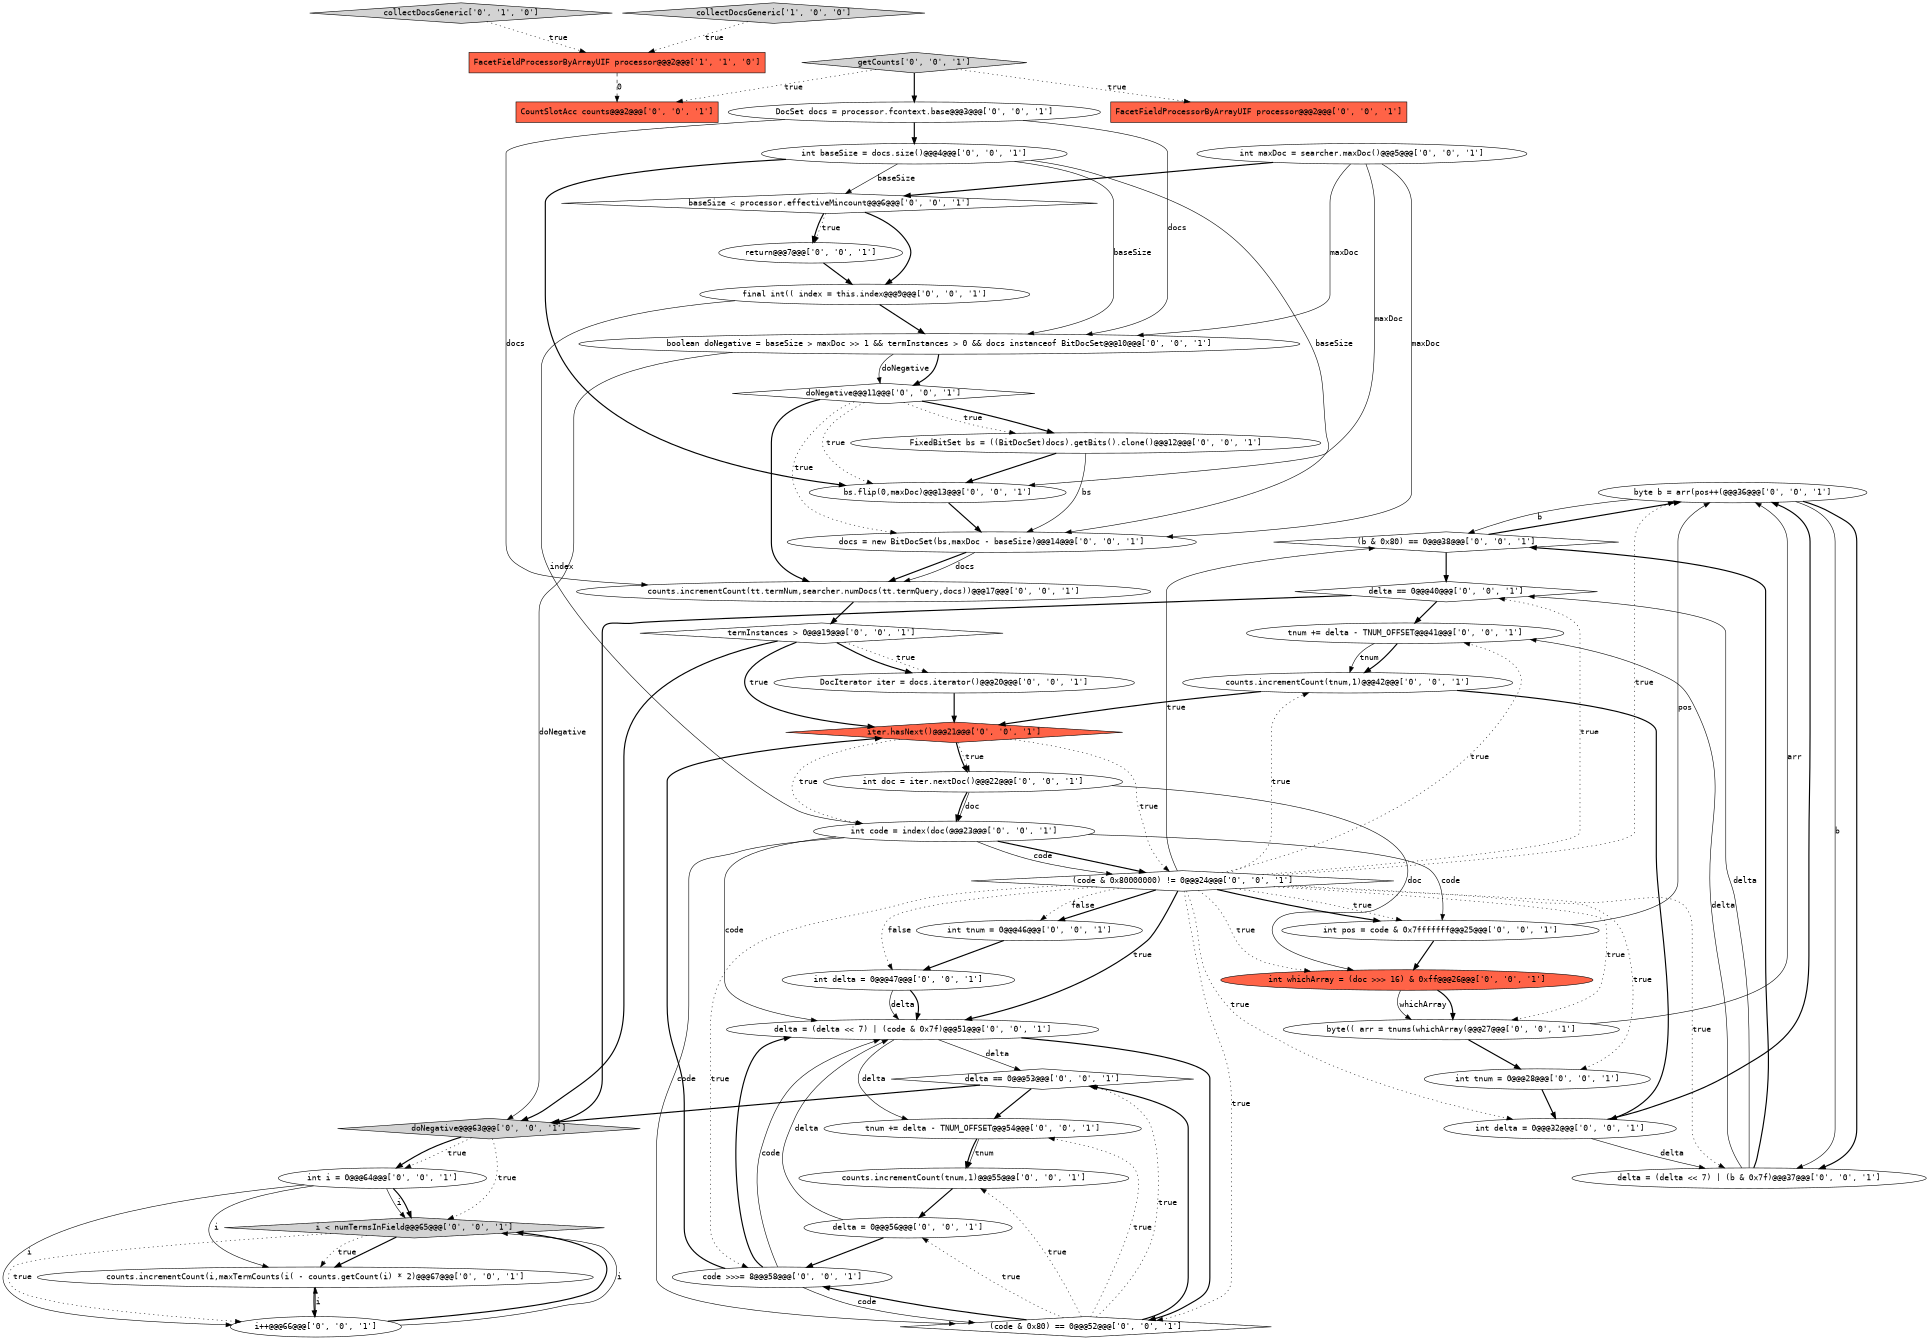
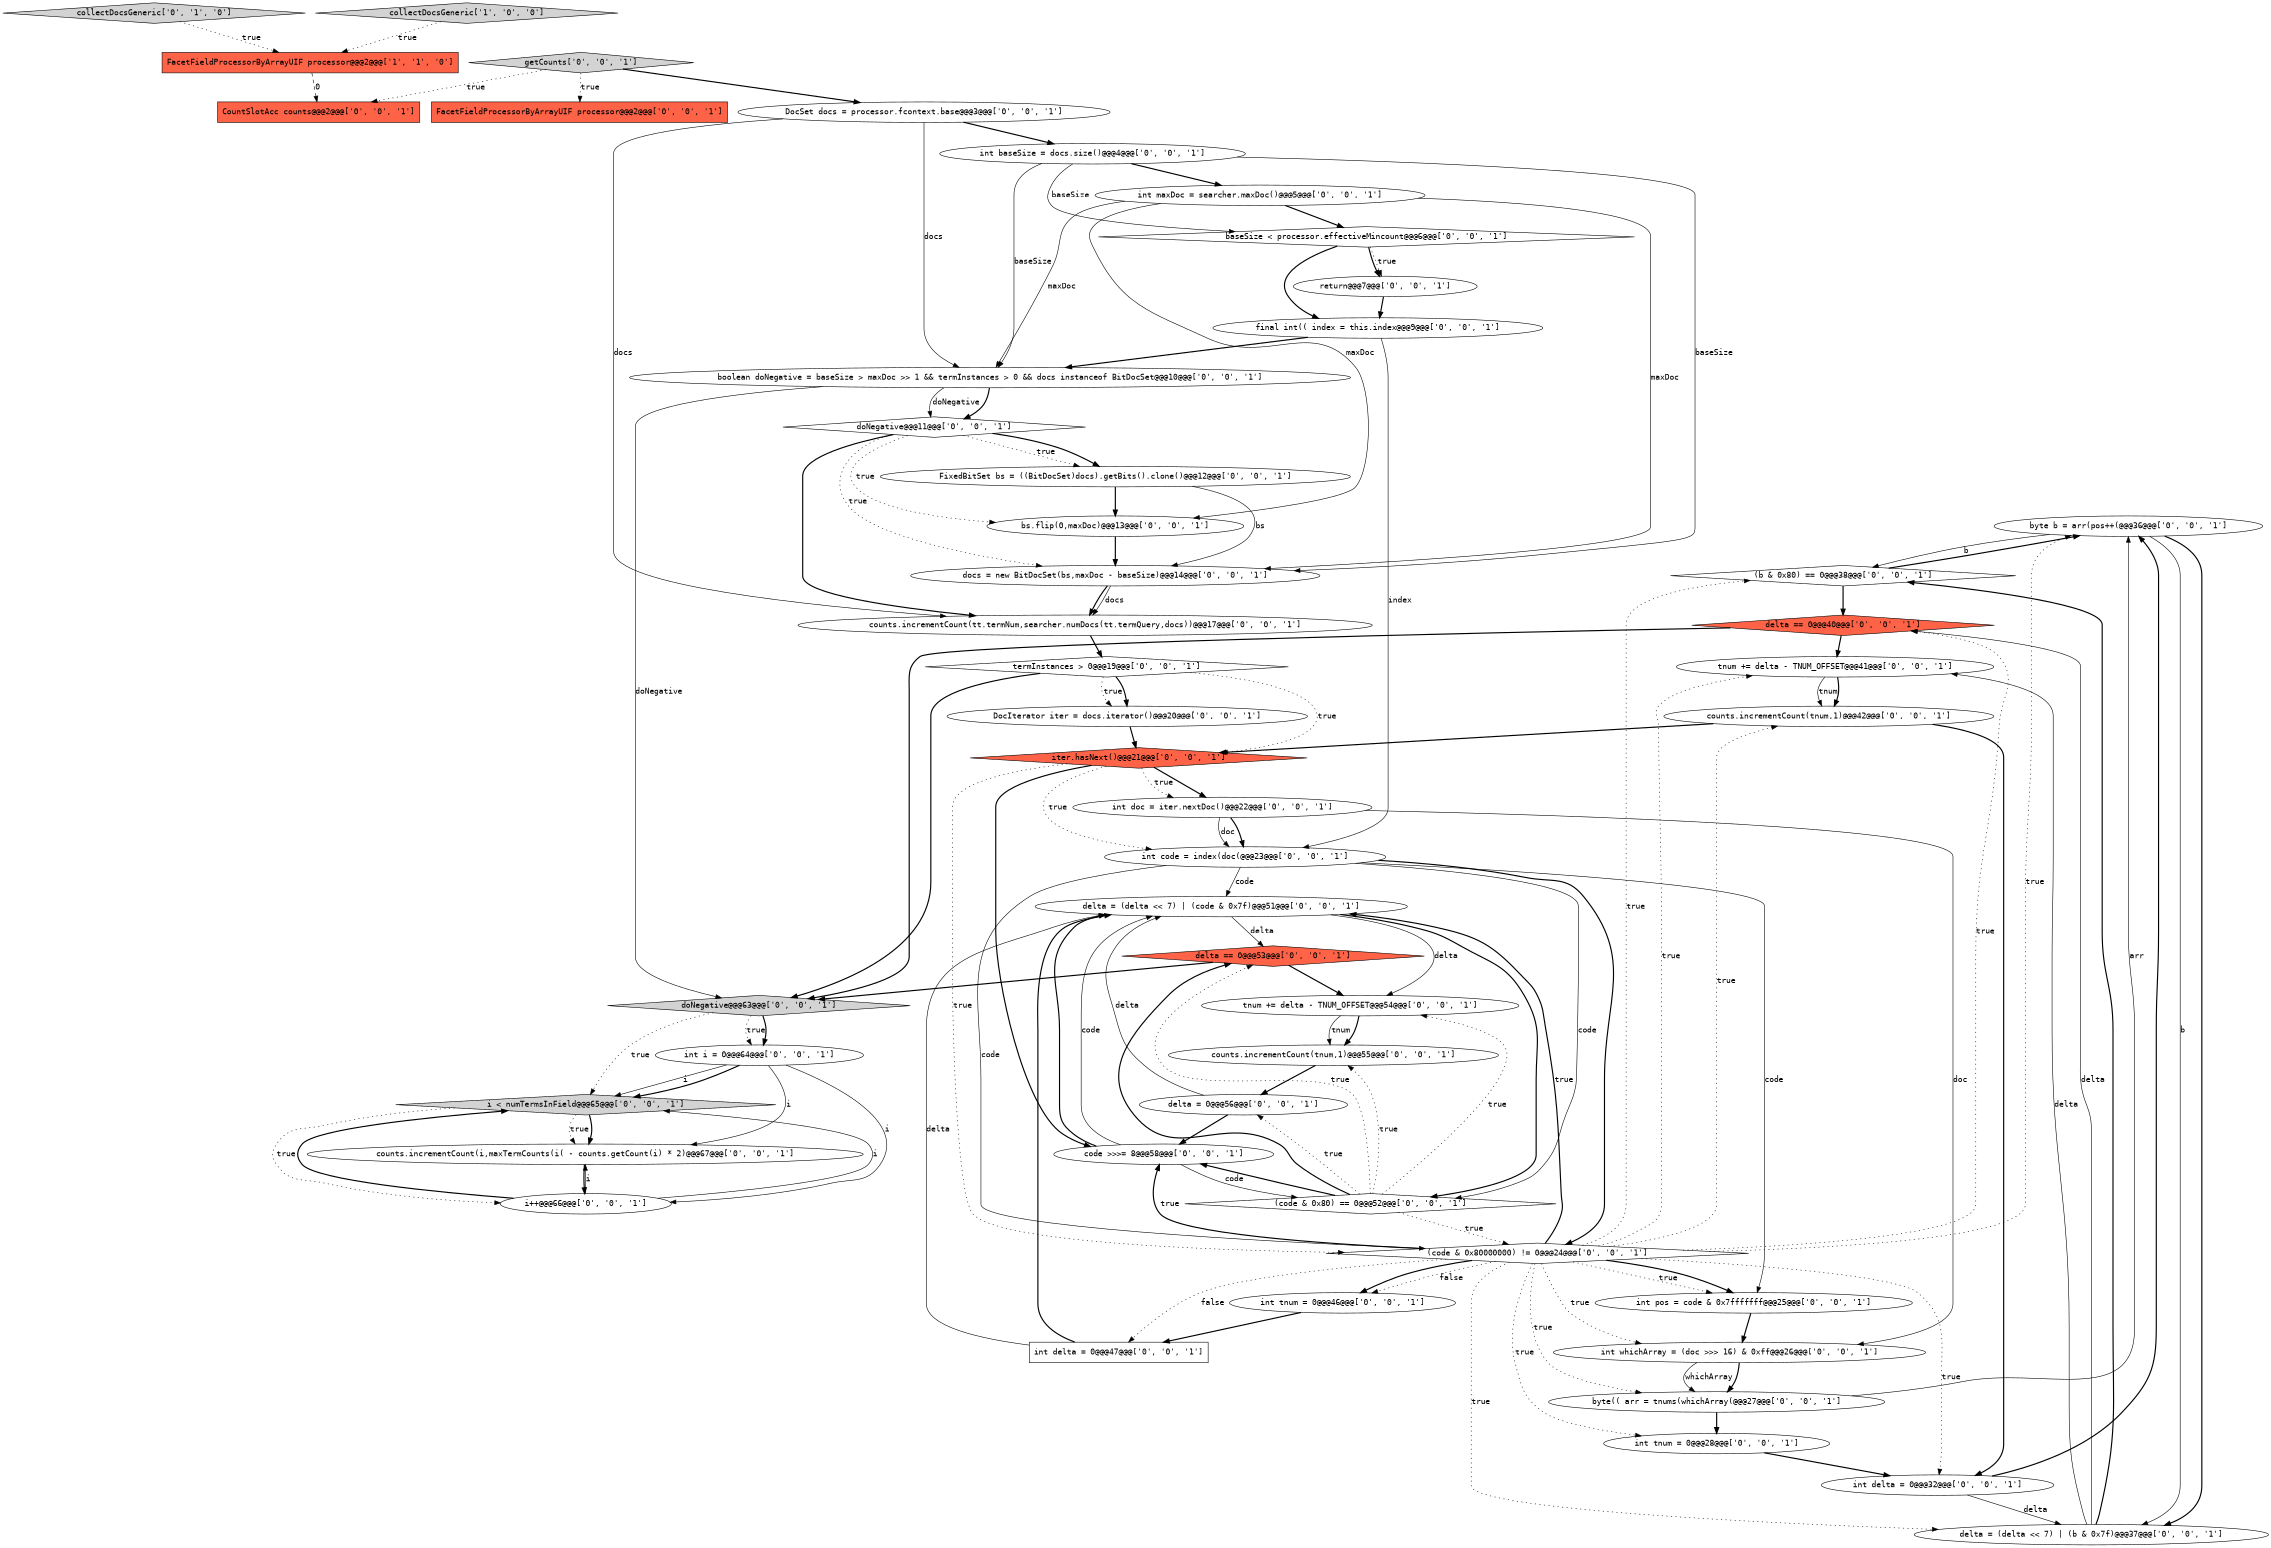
  digraph {
    fontname="DejaVu Sans Mono"
    node [fillcolor=white fontname="DejaVu Sans Mono" shape=ellipse style=filled]
    edge [fontname="DejaVu Sans Mono" style=bold]
    n1 [label="byte b = arr(pos++(@@@36@@@['0', '0', '1']"]
    n2 [label="(b & 0x80) == 0@@@38@@@['0', '0', '1']" shape=diamond]
    n3 [label="delta = (delta << 7) | (b & 0x7f)@@@37@@@['0', '0', '1']"]
-   n4 [label="delta == 0@@@40@@@['0', '0', '1']" shape=diamond]
+   n4 [fillcolor=tomato label="delta == 0@@@40@@@['0', '0', '1']" shape=diamond]
    n5 [label="tnum += delta - TNUM_OFFSET@@@41@@@['0', '0', '1']"]
    n6 [fillcolor=tomato label="CountSlotAcc counts@@@2@@@['0', '0', '1']" shape=box]
    n7 [label="counts.incrementCount(i,maxTermCounts(i( - counts.getCount(i) * 2)@@@67@@@['0', '0', '1']"]
    n8 [label="i++@@@66@@@['0', '0', '1']"]
    n9 [fillcolor=lightgray label="i < numTermsInField@@@65@@@['0', '0', '1']" shape=diamond]
-   n10 [label="delta == 0@@@53@@@['0', '0', '1']" shape=diamond]
+   n10 [fillcolor=tomato label="delta == 0@@@53@@@['0', '0', '1']" shape=diamond]
    n11 [label="tnum += delta - TNUM_OFFSET@@@54@@@['0', '0', '1']"]
    n12 [fillcolor=lightgray label="doNegative@@@63@@@['0', '0', '1']" shape=diamond]
    n13 [label="counts.incrementCount(tnum,1)@@@55@@@['0', '0', '1']"]
    n14 [label="int i = 0@@@64@@@['0', '0', '1']"]
-   n15 [label="int delta = 0@@@47@@@['0', '0', '1']"]
+   n15 [label="int delta = 0@@@47@@@['0', '0', '1']" shape=box]
    n16 [label="delta = (delta << 7) | (code & 0x7f)@@@51@@@['0', '0', '1']"]
    n17 [label="(code & 0x80) == 0@@@52@@@['0', '0', '1']" shape=diamond]
    n18 [label="counts.incrementCount(tnum,1)@@@42@@@['0', '0', '1']"]
    n19 [label="int delta = 0@@@32@@@['0', '0', '1']"]
    n20 [fillcolor=tomato label="iter.hasNext()@@@21@@@['0', '0', '1']" shape=diamond]
    n21 [label="int pos = code & 0x7fffffff@@@25@@@['0', '0', '1']"]
-   n22 [fillcolor=tomato label="int whichArray = (doc >>> 16) & 0xff@@@26@@@['0', '0', '1']"]
+   n22 [label="int whichArray = (doc >>> 16) & 0xff@@@26@@@['0', '0', '1']"]
    n23 [label="byte(( arr = tnums(whichArray(@@@27@@@['0', '0', '1']"]
    n24 [label="int code = index(doc(@@@23@@@['0', '0', '1']"]
    n25 [label="(code & 0x80000000) != 0@@@24@@@['0', '0', '1']" shape=diamond]
    n26 [label="int doc = iter.nextDoc()@@@22@@@['0', '0', '1']"]
    n27 [label="doNegative@@@11@@@['0', '0', '1']" shape=diamond]
    n28 [label="FixedBitSet bs = ((BitDocSet)docs).getBits().clone()@@@12@@@['0', '0', '1']"]
    n29 [label="counts.incrementCount(tt.termNum,searcher.numDocs(tt.termQuery,docs))@@@17@@@['0', '0', '1']"]
    n30 [label="bs.flip(0,maxDoc)@@@13@@@['0', '0', '1']"]
    n31 [label="docs = new BitDocSet(bs,maxDoc - baseSize)@@@14@@@['0', '0', '1']"]
    n32 [label="termInstances > 0@@@19@@@['0', '0', '1']" shape=diamond]
    n33 [label="code >>>= 8@@@58@@@['0', '0', '1']"]
    n34 [label="delta = 0@@@56@@@['0', '0', '1']"]
    n35 [fillcolor=tomato label="FacetFieldProcessorByArrayUIF processor@@@2@@@['1', '1', '0']" shape=box]
    n36 [label="DocIterator iter = docs.iterator()@@@20@@@['0', '0', '1']"]
    n37 [label="int tnum = 0@@@46@@@['0', '0', '1']"]
    n38 [label="int tnum = 0@@@28@@@['0', '0', '1']"]
    n39 [fillcolor=lightgray label="collectDocsGeneric['0', '1', '0']" shape=diamond]
    n40 [label="boolean doNegative = baseSize > maxDoc >> 1 && termInstances > 0 && docs instanceof BitDocSet@@@10@@@['0', '0', '1']"]
    n41 [label="final int(( index = this.index@@@9@@@['0', '0', '1']"]
    n42 [label="int maxDoc = searcher.maxDoc()@@@5@@@['0', '0', '1']"]
    n43 [label="baseSize < processor.effectiveMincount@@@6@@@['0', '0', '1']" shape=diamond]
    n44 [label="return@@@7@@@['0', '0', '1']"]
    n45 [fillcolor=lightgray label="getCounts['0', '0', '1']" shape=diamond]
    n46 [fillcolor=tomato label="FacetFieldProcessorByArrayUIF processor@@@2@@@['0', '0', '1']" shape=box]
    n47 [label="DocSet docs = processor.fcontext.base@@@3@@@['0', '0', '1']"]
    n48 [label="int baseSize = docs.size()@@@4@@@['0', '0', '1']"]
    n49 [fillcolor=lightgray label="collectDocsGeneric['1', '0', '0']" shape=diamond]
    n1 -> n2 [label=b style=solid]
    n1 -> n3 [label=b style=solid]
    n1 -> n3
    n2 -> n1
    n2 -> n4
    n3 -> n2
    n3 -> n4 [label=delta style=solid]
    n3 -> n5 [label=delta style=solid]
    n4 -> n5
    n4 -> n12
    n5 -> n18 [label=tnum style=solid]
    n5 -> n18
    n7 -> n8
    n8 -> n7 [label=i style=solid]
    n8 -> n9
    n8 -> n9 [label=i style=solid]
    n9 -> n7
    n9 -> n7 [label=true style=dotted]
    n9 -> n8 [label=true style=dotted]
    n10 -> n11
    n10 -> n12
    n11 -> n13
    n11 -> n13 [label=tnum style=solid]
    n12 -> n9 [label=true style=dotted]
    n12 -> n14 [label=true style=dotted]
    n12 -> n14
    n13 -> n34
    n14 -> n7 [label=i style=solid]
    n14 -> n8 [label=i style=solid]
    n14 -> n9 [label=i style=solid]
    n14 -> n9
    n15 -> n16
    n15 -> n16 [label=delta style=solid]
    n16 -> n10 [label=delta style=solid]
    n16 -> n11 [label=delta style=solid]
    n16 -> n17
    n17 -> n10 [label=true style=dotted]
    n17 -> n10
    n17 -> n11 [label=true style=dotted]
    n17 -> n13 [label=true style=dotted]
    n17 -> n33
    n17 -> n34 [label=true style=dotted]
    n18 -> n19
    n18 -> n20
    n19 -> n1
    n19 -> n3 [label=delta style=solid]
    n20 -> n24 [label=true style=dotted]
    n20 -> n25 [label=true style=dotted]
    n20 -> n26
    n20 -> n26 [label=true style=dotted]
-   n21 -> n1 [label=pos style=solid]
    n21 -> n22
    n22 -> n23
    n22 -> n23 [label=whichArray style=solid]
    n23 -> n1 [label=arr style=solid]
    n23 -> n38
    n24 -> n16 [label=code style=solid]
    n24 -> n17 [label=code style=solid]
    n24 -> n21 [label=code style=solid]
    n24 -> n25
    n24 -> n25 [label=code style=solid]
    n25 -> n1 [label=true style=dotted]
-   n25 -> n2 [label=true style=solid]
+   n25 -> n2 [label=true style=dotted]
    n25 -> n3 [label=true style=dotted]
    n25 -> n4 [label=true style=dotted]
    n25 -> n5 [label=true style=dotted]
    n25 -> n15 [label=false style=dotted]
    n25 -> n16 [label=true]
-   n25 -> n17 [label=true style=dotted]
+   n17 -> n25 [label=true style=dotted]
    n25 -> n18 [label=true style=dotted]
    n25 -> n19 [label=true style=dotted]
    n25 -> n21 [label=true style=dotted]
    n25 -> n21
    n25 -> n22 [label=true style=dotted]
    n25 -> n23 [label=true style=dotted]
-   n25 -> n33 [label=true style=dotted]
+   n25 -> n33 [label=true]
    n25 -> n37
    n25 -> n37 [label=false style=dotted]
    n25 -> n38 [label=true style=dotted]
    n26 -> n22 [label=doc style=solid]
    n26 -> n24
    n26 -> n24 [label=doc style=solid]
    n27 -> n28 [label=true style=dotted]
    n27 -> n28
    n27 -> n29
    n27 -> n30 [label=true style=dotted]
    n27 -> n31 [label=true style=dotted]
    n28 -> n30
    n28 -> n31 [label=bs style=solid]
    n29 -> n32
    n30 -> n31
    n31 -> n29
    n31 -> n29 [label=docs style=solid]
    n32 -> n12
-   n32 -> n20 [label=true]
+   n32 -> n20 [label=true style=dotted]
    n32 -> n36 [label=true style=dotted]
    n32 -> n36
    n33 -> n16
    n33 -> n16 [label=code style=solid]
    n33 -> n17 [label=code style=solid]
-   n33 -> n20
+   n20 -> n33
    n34 -> n16 [label=delta style=solid]
    n34 -> n33
    n35 -> n6 [label=0 style=dashed]
    n36 -> n20
    n37 -> n15
    n38 -> n19
    n39 -> n35 [label=true style=dotted]
    n40 -> n12 [label=doNegative style=solid]
    n40 -> n27
    n40 -> n27 [label=doNegative style=solid]
    n41 -> n24 [label=index style=solid]
    n41 -> n40
    n42 -> n30 [label=maxDoc style=solid]
    n42 -> n31 [label=maxDoc style=solid]
    n42 -> n40 [label=maxDoc style=solid]
    n42 -> n43
    n43 -> n41
    n43 -> n44
    n43 -> n44 [label=true style=dotted]
    n44 -> n41
    n45 -> n6 [label=true style=dotted]
    n45 -> n46 [label=true style=dotted]
    n45 -> n47
    n47 -> n29 [label=docs style=solid]
    n47 -> n40 [label=docs style=solid]
    n47 -> n48
    n48 -> n31 [label=baseSize style=solid]
    n48 -> n40 [label=baseSize style=solid]
-   n48 -> n30
+   n48 -> n42
    n48 -> n43 [label=baseSize style=solid]
    n49 -> n35 [label=true style=dotted]
  }
